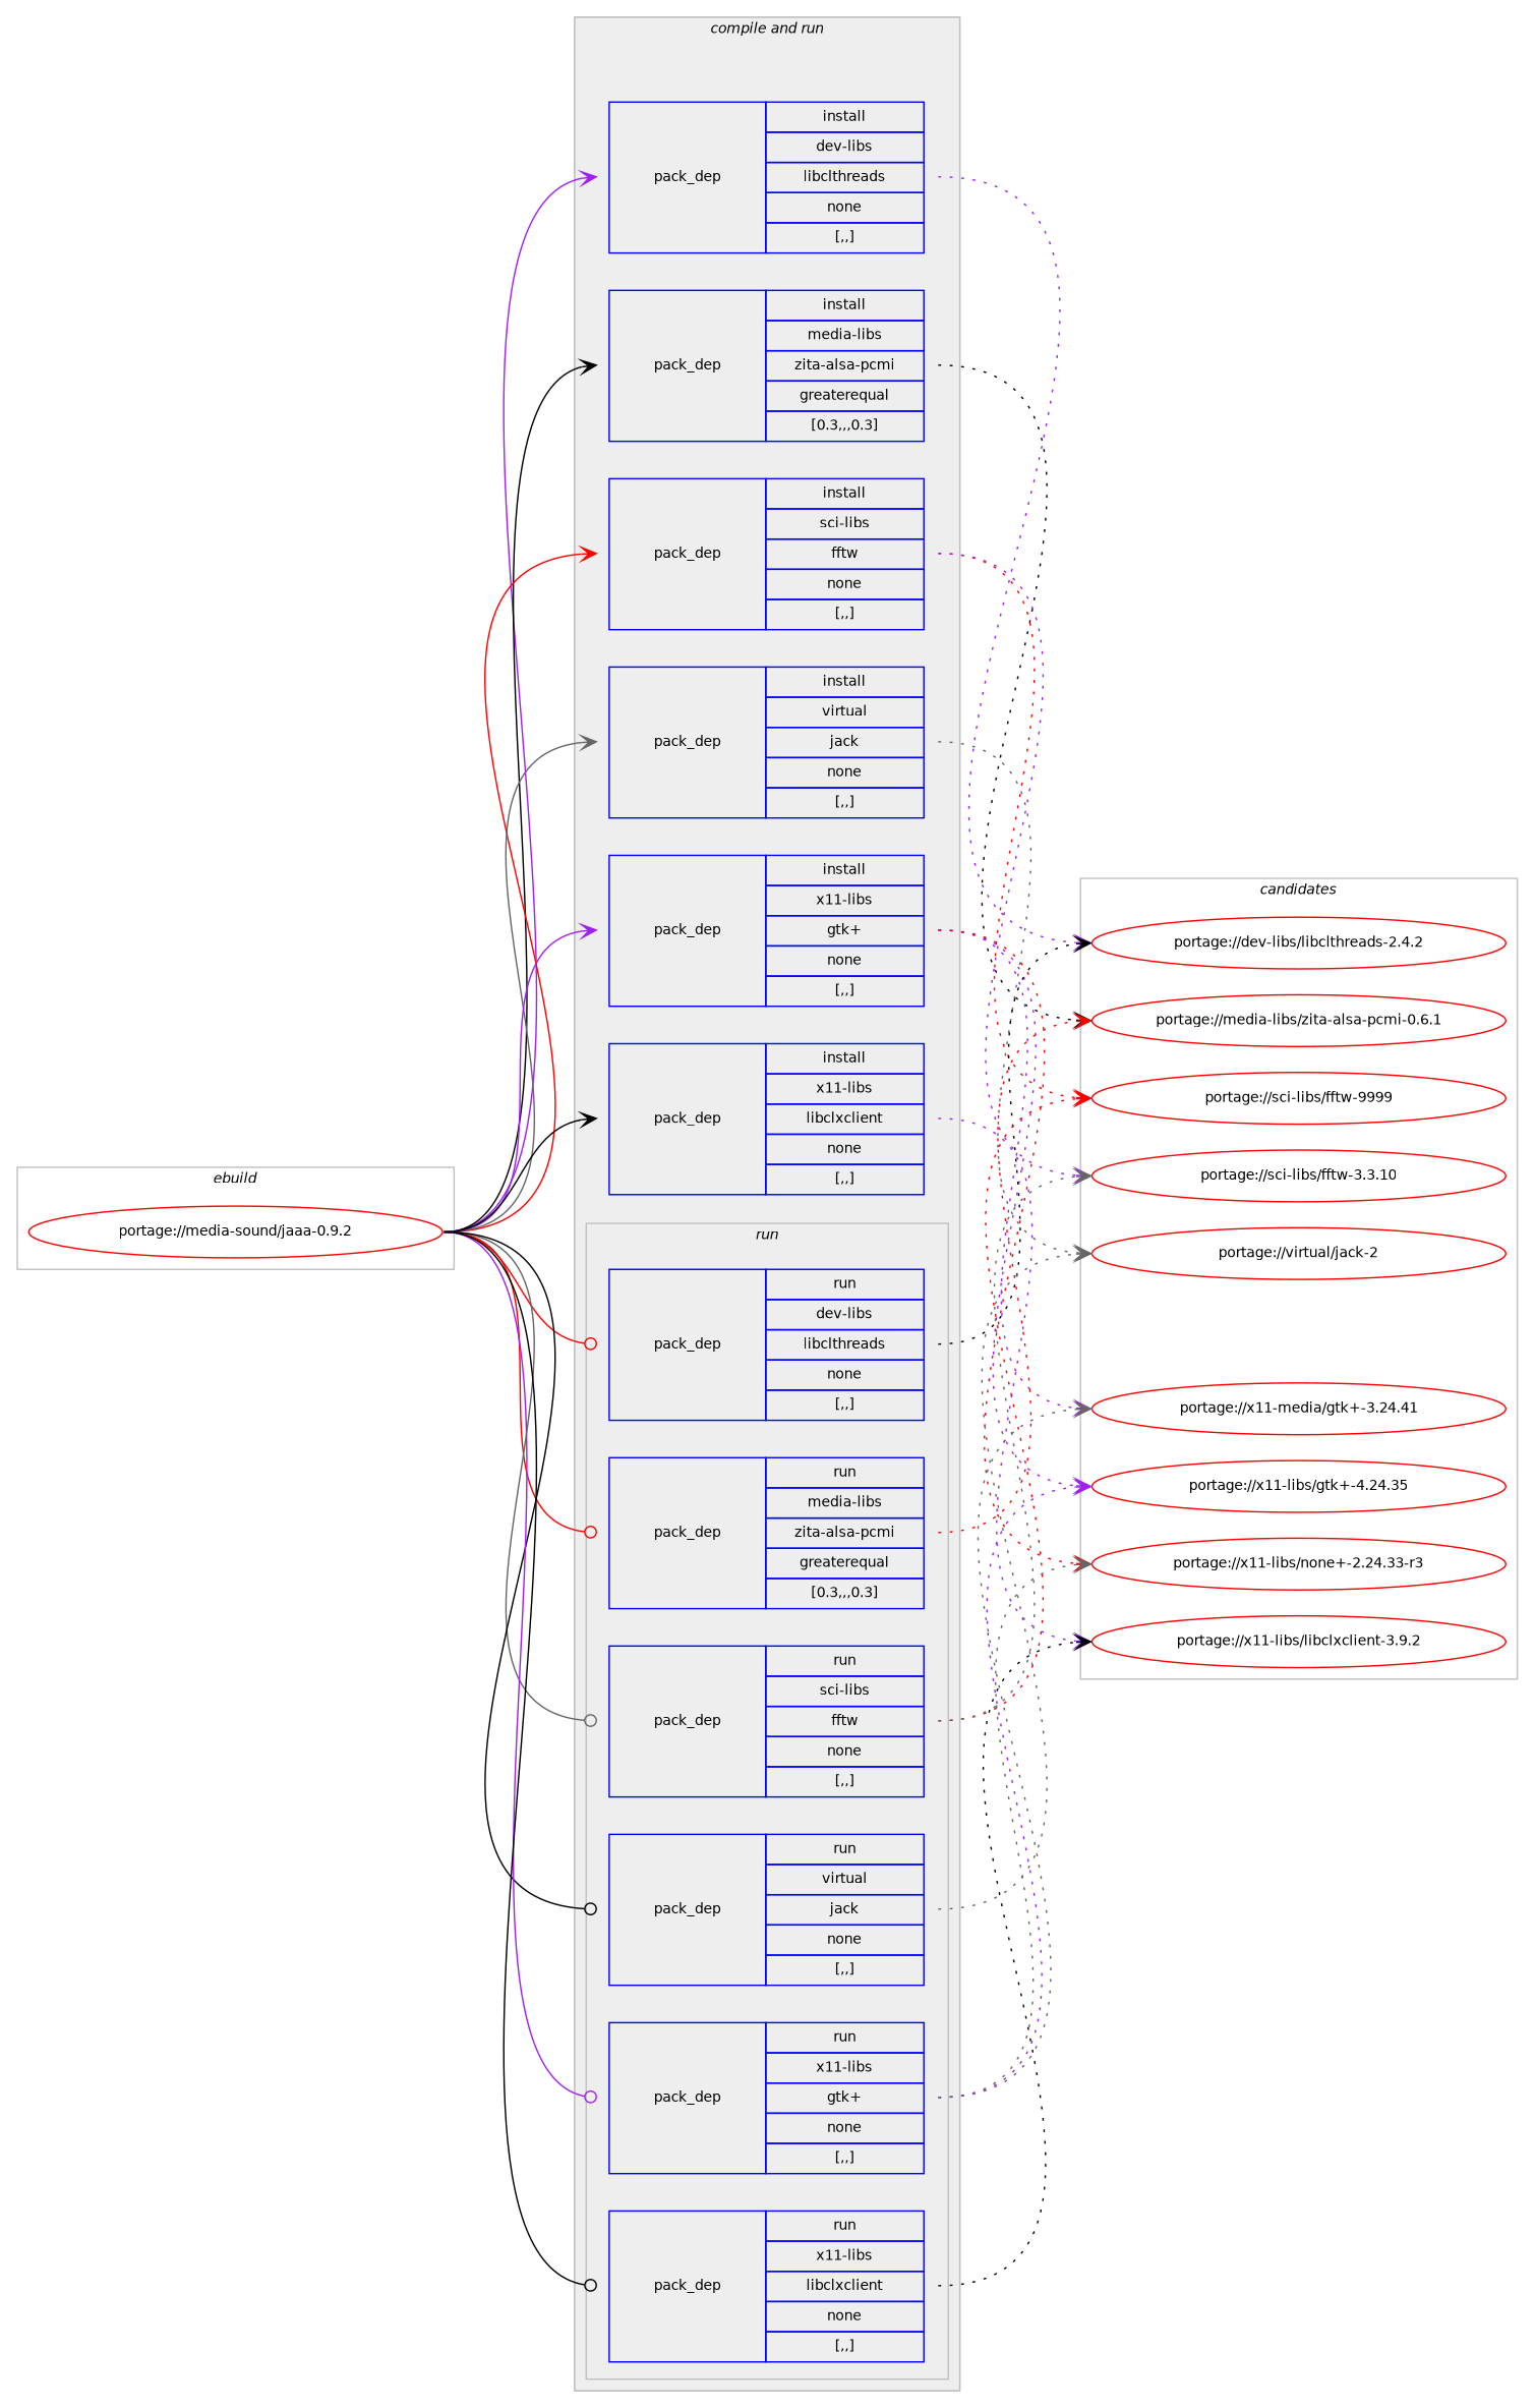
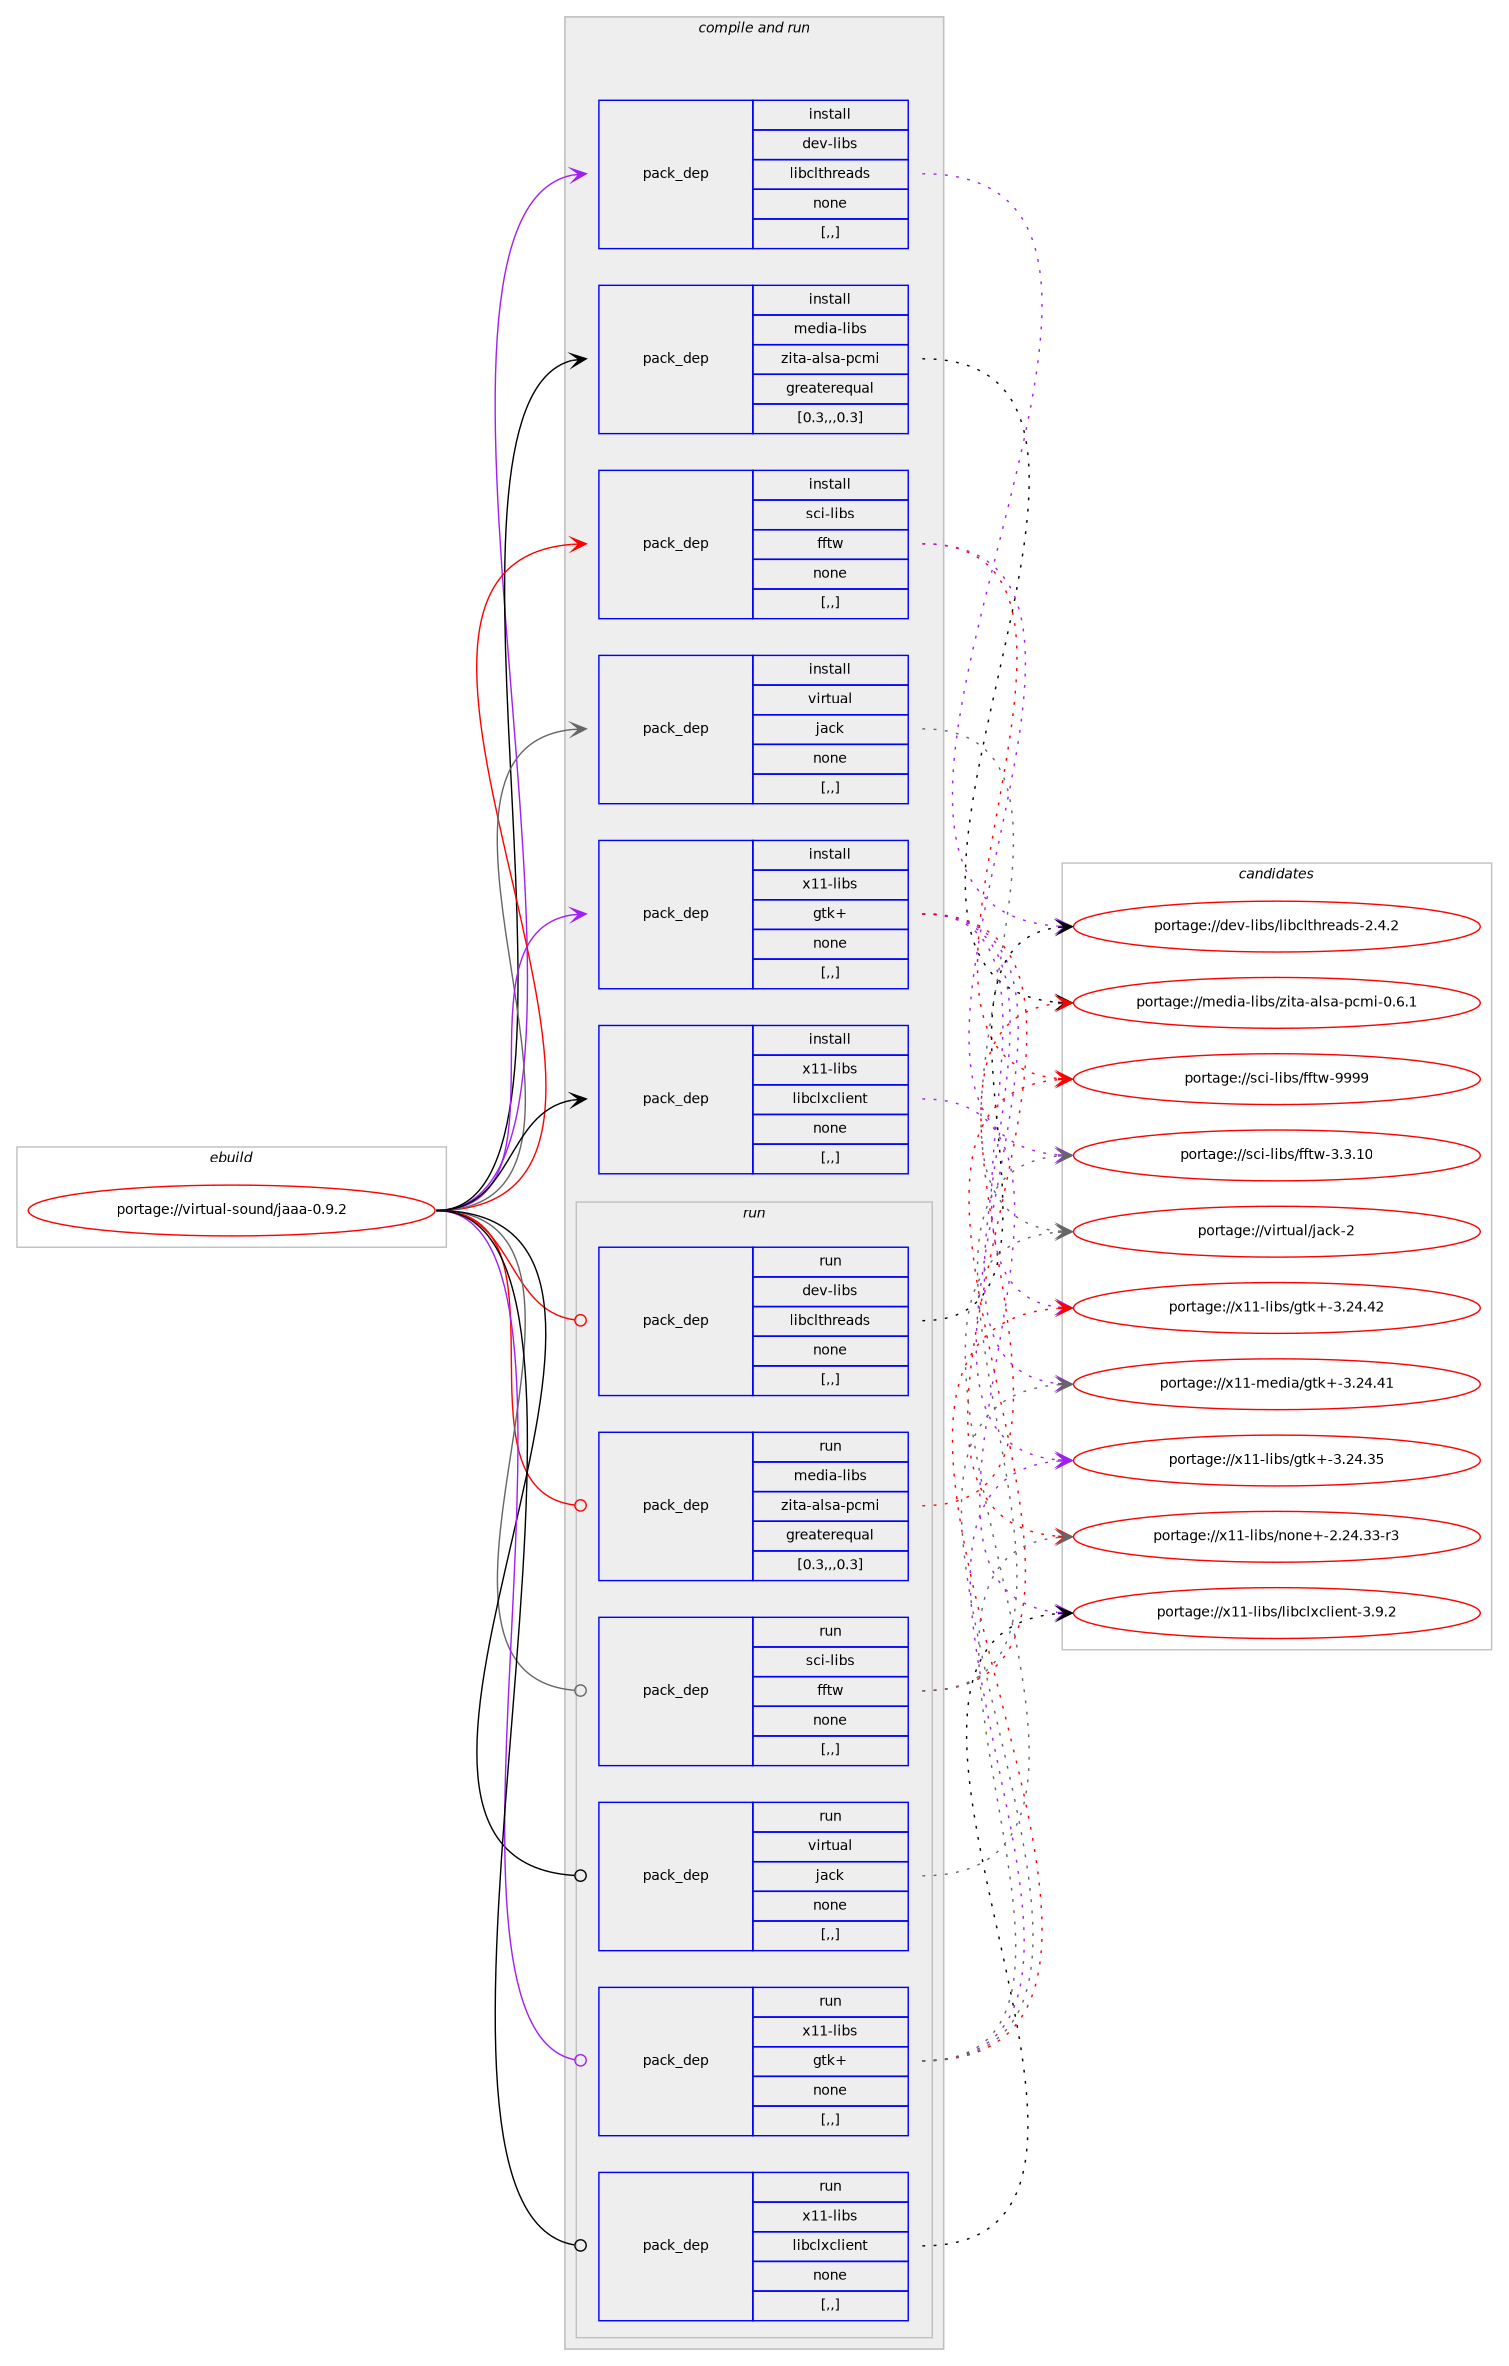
  digraph {
    compound=true
    concentrate=true
    fontname=Helvetica
    fontsize=10
    newrank=true
    rankdir=LR
    ranksep=1.5
    node [color=blue fontname=Helvetica fontsize=10 shape=none]
    edge [arrowhead=vee color=purple headport=w style=dotted tailport=e weight=100]
-   n1 [color=red label="portage://media-sound/jaaa-0.9.2" width=4 shape=""]
+   n1 [color=red label="portage://virtual-sound/jaaa-0.9.2" width=4 shape=""]
    n2 [label=<<TABLE BORDER="0" CELLBORDER="1" CELLSPACING="0" CELLPADDING="4" WIDTH="220"><TR><TD ROWSPAN="6" CELLPADDING="30">pack_dep</TD></TR><TR><TD WIDTH="110">install</TD></TR><TR><TD>dev-libs</TD></TR><TR><TD>libclthreads</TD></TR><TR><TD>none</TD></TR><TR><TD>[,,]</TD></TR></TABLE>>]
    n3 [label=<<TABLE BORDER="0" CELLBORDER="1" CELLSPACING="0" CELLPADDING="4" WIDTH="220"><TR><TD ROWSPAN="6" CELLPADDING="30">pack_dep</TD></TR><TR><TD WIDTH="110">install</TD></TR><TR><TD>media-libs</TD></TR><TR><TD>zita-alsa-pcmi</TD></TR><TR><TD>greaterequal</TD></TR><TR><TD>[0.3,,,0.3]</TD></TR></TABLE>>]
    n4 [label=<<TABLE BORDER="0" CELLBORDER="1" CELLSPACING="0" CELLPADDING="4" WIDTH="220"><TR><TD ROWSPAN="6" CELLPADDING="30">pack_dep</TD></TR><TR><TD WIDTH="110">install</TD></TR><TR><TD>sci-libs</TD></TR><TR><TD>fftw</TD></TR><TR><TD>none</TD></TR><TR><TD>[,,]</TD></TR></TABLE>>]
    n5 [label=<<TABLE BORDER="0" CELLBORDER="1" CELLSPACING="0" CELLPADDING="4" WIDTH="220"><TR><TD ROWSPAN="6" CELLPADDING="30">pack_dep</TD></TR><TR><TD WIDTH="110">install</TD></TR><TR><TD>virtual</TD></TR><TR><TD>jack</TD></TR><TR><TD>none</TD></TR><TR><TD>[,,]</TD></TR></TABLE>>]
    n6 [label=<<TABLE BORDER="0" CELLBORDER="1" CELLSPACING="0" CELLPADDING="4" WIDTH="220"><TR><TD ROWSPAN="6" CELLPADDING="30">pack_dep</TD></TR><TR><TD WIDTH="110">install</TD></TR><TR><TD>x11-libs</TD></TR><TR><TD>gtk+</TD></TR><TR><TD>none</TD></TR><TR><TD>[,,]</TD></TR></TABLE>>]
    n7 [label=<<TABLE BORDER="0" CELLBORDER="1" CELLSPACING="0" CELLPADDING="4" WIDTH="220"><TR><TD ROWSPAN="6" CELLPADDING="30">pack_dep</TD></TR><TR><TD WIDTH="110">install</TD></TR><TR><TD>x11-libs</TD></TR><TR><TD>libclxclient</TD></TR><TR><TD>none</TD></TR><TR><TD>[,,]</TD></TR></TABLE>>]
    n8 [label=<<TABLE BORDER="0" CELLBORDER="1" CELLSPACING="0" CELLPADDING="4" WIDTH="220"><TR><TD ROWSPAN="6" CELLPADDING="30">pack_dep</TD></TR><TR><TD WIDTH="110">run</TD></TR><TR><TD>dev-libs</TD></TR><TR><TD>libclthreads</TD></TR><TR><TD>none</TD></TR><TR><TD>[,,]</TD></TR></TABLE>>]
    n9 [label=<<TABLE BORDER="0" CELLBORDER="1" CELLSPACING="0" CELLPADDING="4" WIDTH="220"><TR><TD ROWSPAN="6" CELLPADDING="30">pack_dep</TD></TR><TR><TD WIDTH="110">run</TD></TR><TR><TD>media-libs</TD></TR><TR><TD>zita-alsa-pcmi</TD></TR><TR><TD>greaterequal</TD></TR><TR><TD>[0.3,,,0.3]</TD></TR></TABLE>>]
    n10 [label=<<TABLE BORDER="0" CELLBORDER="1" CELLSPACING="0" CELLPADDING="4" WIDTH="220"><TR><TD ROWSPAN="6" CELLPADDING="30">pack_dep</TD></TR><TR><TD WIDTH="110">run</TD></TR><TR><TD>sci-libs</TD></TR><TR><TD>fftw</TD></TR><TR><TD>none</TD></TR><TR><TD>[,,]</TD></TR></TABLE>>]
    n11 [label=<<TABLE BORDER="0" CELLBORDER="1" CELLSPACING="0" CELLPADDING="4" WIDTH="220"><TR><TD ROWSPAN="6" CELLPADDING="30">pack_dep</TD></TR><TR><TD WIDTH="110">run</TD></TR><TR><TD>virtual</TD></TR><TR><TD>jack</TD></TR><TR><TD>none</TD></TR><TR><TD>[,,]</TD></TR></TABLE>>]
    n12 [label=<<TABLE BORDER="0" CELLBORDER="1" CELLSPACING="0" CELLPADDING="4" WIDTH="220"><TR><TD ROWSPAN="6" CELLPADDING="30">pack_dep</TD></TR><TR><TD WIDTH="110">run</TD></TR><TR><TD>x11-libs</TD></TR><TR><TD>gtk+</TD></TR><TR><TD>none</TD></TR><TR><TD>[,,]</TD></TR></TABLE>>]
    n13 [label=<<TABLE BORDER="0" CELLBORDER="1" CELLSPACING="0" CELLPADDING="4" WIDTH="220"><TR><TD ROWSPAN="6" CELLPADDING="30">pack_dep</TD></TR><TR><TD WIDTH="110">run</TD></TR><TR><TD>x11-libs</TD></TR><TR><TD>libclxclient</TD></TR><TR><TD>none</TD></TR><TR><TD>[,,]</TD></TR></TABLE>>]
    n14 [color=red label="portage://dev-libs/libclthreads-2.4.2" width=4 shape=""]
    n15 [color=red label="portage://media-libs/zita-alsa-pcmi-0.6.1" width=4 shape=""]
    n16 [color=red label="portage://sci-libs/fftw-9999" width=4 shape=""]
    n17 [color=red label="portage://sci-libs/fftw-3.3.10" width=4 shape=""]
    n18 [color=red label="portage://virtual/jack-2" width=4 shape=""]
+   n19 [color=red label="portage://x11-libs/gtk+-3.24.42" width=4 shape=""]
    n20 [color=red label="portage://x11-media/gtk+-3.24.41" width=4 shape=""]
-   n21 [color=red label="portage://x11-libs/gtk+-4.24.35" width=4 shape=""]
+   n21 [color=red label="portage://x11-libs/gtk+-3.24.35" width=4 shape=""]
    n22 [color=red label="portage://x11-libs/none+-2.24.33-r3" width=4 shape=""]
    n23 [color=red label="portage://x11-libs/libclxclient-3.9.2" width=4 shape=""]
    subgraph cluster_1 {
      color=gray
      label=<<i>ebuild</i>>
      n1
    }
    subgraph cluster_2 {
      color=gray
      label=<<i>dependencies</i>>
      subgraph cluster_3 {
        color=gray
        fillcolor="#eeeeee"
        label=<<i>compile</i>>
        style=filled
        subgraph sub_4 {
          color=gray
          fillcolor="#eeeeee"
          label=<<i>compile</i>>
          style=filled
          n2
        }
        subgraph sub_5 {
          color=gray
          fillcolor="#eeeeee"
          label=<<i>compile</i>>
          style=filled
          n3
        }
        subgraph sub_6 {
          color=gray
          fillcolor="#eeeeee"
          label=<<i>compile</i>>
          style=filled
          n4
        }
        subgraph sub_7 {
          color=gray
          fillcolor="#eeeeee"
          label=<<i>compile</i>>
          style=filled
          n5
        }
        subgraph sub_8 {
          color=gray
          fillcolor="#eeeeee"
          label=<<i>compile</i>>
          style=filled
          n6
        }
        subgraph sub_9 {
          color=gray
          fillcolor="#eeeeee"
          label=<<i>compile</i>>
          style=filled
          n7
        }
      }
      subgraph cluster_10 {
        color=gray
        fillcolor="#eeeeee"
        label=<<i>compile and run</i>>
        style=filled
      }
      subgraph cluster_11 {
        color=gray
        fillcolor="#eeeeee"
        label=<<i>run</i>>
        style=filled
        subgraph sub_12 {
          color=gray
          fillcolor="#eeeeee"
          label=<<i>run</i>>
          style=filled
          n8
        }
        subgraph sub_13 {
          color=gray
          fillcolor="#eeeeee"
          label=<<i>run</i>>
          style=filled
          n9
        }
        subgraph sub_14 {
          color=gray
          fillcolor="#eeeeee"
          label=<<i>run</i>>
          style=filled
          n10
        }
        subgraph sub_15 {
          color=gray
          fillcolor="#eeeeee"
          label=<<i>run</i>>
          style=filled
          n11
        }
        subgraph sub_16 {
          color=gray
          fillcolor="#eeeeee"
          label=<<i>run</i>>
          style=filled
          n12
        }
        subgraph sub_17 {
          color=gray
          fillcolor="#eeeeee"
          label=<<i>run</i>>
          style=filled
          n13
        }
      }
    }
    subgraph cluster_18 {
      color=gray
      label=<<i>candidates</i>>
      rank=same
      subgraph sub_19 {
        color=black
        label=<<i>candidates</i>>
        nodesep=1
        rank=same
        n14
      }
      subgraph sub_20 {
        color=black
        label=<<i>candidates</i>>
        nodesep=1
        rank=same
        n15
      }
      subgraph sub_21 {
        color=black
        label=<<i>candidates</i>>
        nodesep=1
        rank=same
        n16
        n17
      }
      subgraph sub_22 {
        color=black
        label=<<i>candidates</i>>
        nodesep=1
        rank=same
        n18
      }
      subgraph sub_23 {
        color=black
        label=<<i>candidates</i>>
        nodesep=1
        rank=same
+       n19
        n20
        n21
        n22
      }
      subgraph sub_24 {
        color=black
        label=<<i>candidates</i>>
        nodesep=1
        rank=same
        n23
      }
      subgraph sub_25 {
        color=black
        label=<<i>candidates</i>>
        nodesep=1
        rank=same
        n14
      }
      subgraph sub_26 {
        color=black
        label=<<i>candidates</i>>
        nodesep=1
        rank=same
        n15
      }
      subgraph sub_27 {
        color=black
        label=<<i>candidates</i>>
        nodesep=1
        rank=same
        n16
        n17
      }
      subgraph sub_28 {
        color=black
        label=<<i>candidates</i>>
        nodesep=1
        rank=same
        n18
      }
      subgraph sub_29 {
        color=black
        label=<<i>candidates</i>>
        nodesep=1
        rank=same
+       n19
        n20
        n21
        n22
      }
      subgraph sub_30 {
        color=black
        label=<<i>candidates</i>>
        nodesep=1
        rank=same
        n23
      }
    }
    n1 -> n2 [style=solid weight=20]
    n1 -> n3 [color=black style=solid weight=20]
    n1 -> n4 [color=red style=solid weight=20]
    n1 -> n5 [color=gray40 style=solid weight=20]
    n1 -> n6 [style=solid weight=20]
    n1 -> n7 [color=black style=solid weight=20]
    n1 -> n8 [arrowhead=odot color=red style=solid weight=20]
    n1 -> n9 [arrowhead=odot color=red style=solid weight=20]
    n1 -> n10 [arrowhead=odot color=gray40 style=solid weight=20]
    n1 -> n11 [arrowhead=odot color=black style=solid weight=20]
    n1 -> n12 [arrowhead=odot style=solid weight=20]
    n1 -> n13 [arrowhead=odot color=black style=solid weight=20]
    n2 -> n14
    n3 -> n15 [color=black]
    n4 -> n16 [color=red]
    n4 -> n17
    n5 -> n18 [color=gray40]
+   n6 -> n19
    n6 -> n20
    n6 -> n21
    n6 -> n22 [color=red]
    n7 -> n23
    n8 -> n14 [color=black]
    n9 -> n15 [color=red]
    n10 -> n16 [color=red]
    n10 -> n17 [color=gray40]
    n11 -> n18 [color=gray40]
+   n12 -> n19 [color=red]
    n12 -> n20 [color=gray40]
    n12 -> n21
    n12 -> n22 [color=gray40]
    n13 -> n23 [color=black]
  }
